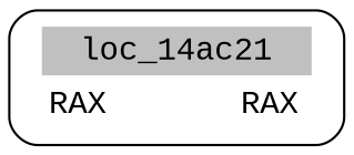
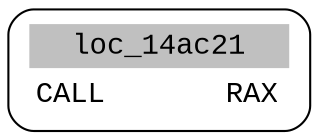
  digraph {
-   n1 [fontname="Courier New" label=<<table border="0" cellborder="0" cellpadding="3"><tr><td align="center" colspan="2" bgcolor="grey">loc_14ac21</td></tr><tr><td align="left">RAX       RAX</td></tr></table>> shape=Mrecord]
+   n1 [fontname="Courier New" label=<<table border="0" cellborder="0" cellpadding="3"><tr><td align="center" colspan="2" bgcolor="grey">loc_14ac21</td></tr><tr><td align="left">CALL       RAX</td></tr></table>> shape=Mrecord]
  }
